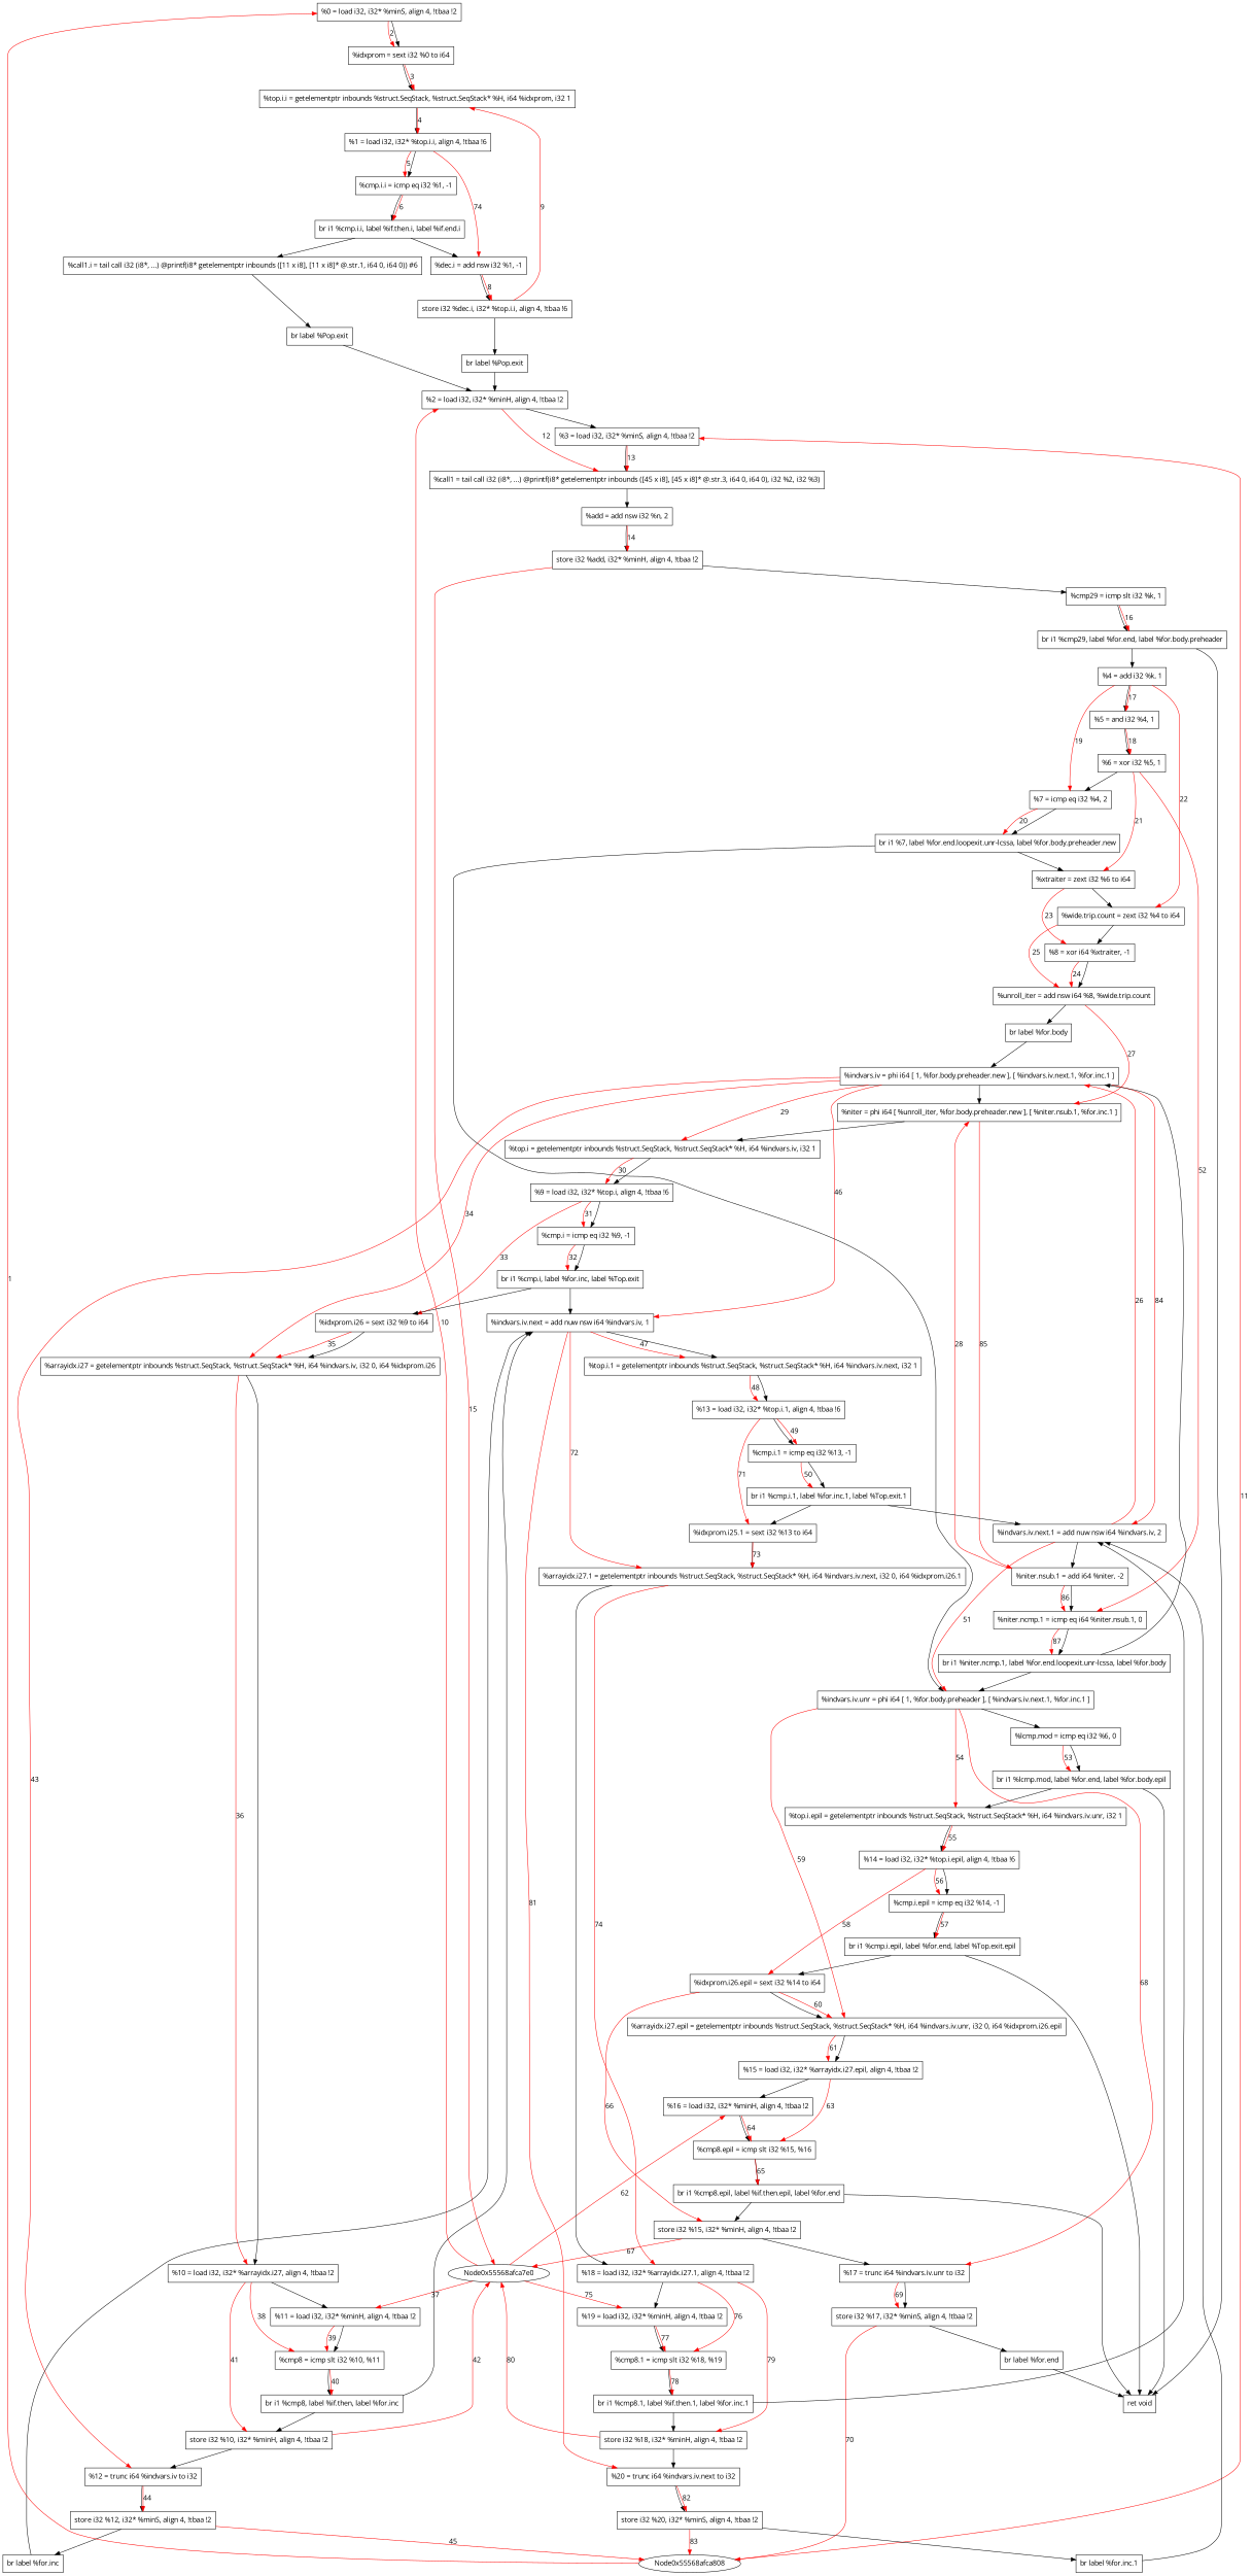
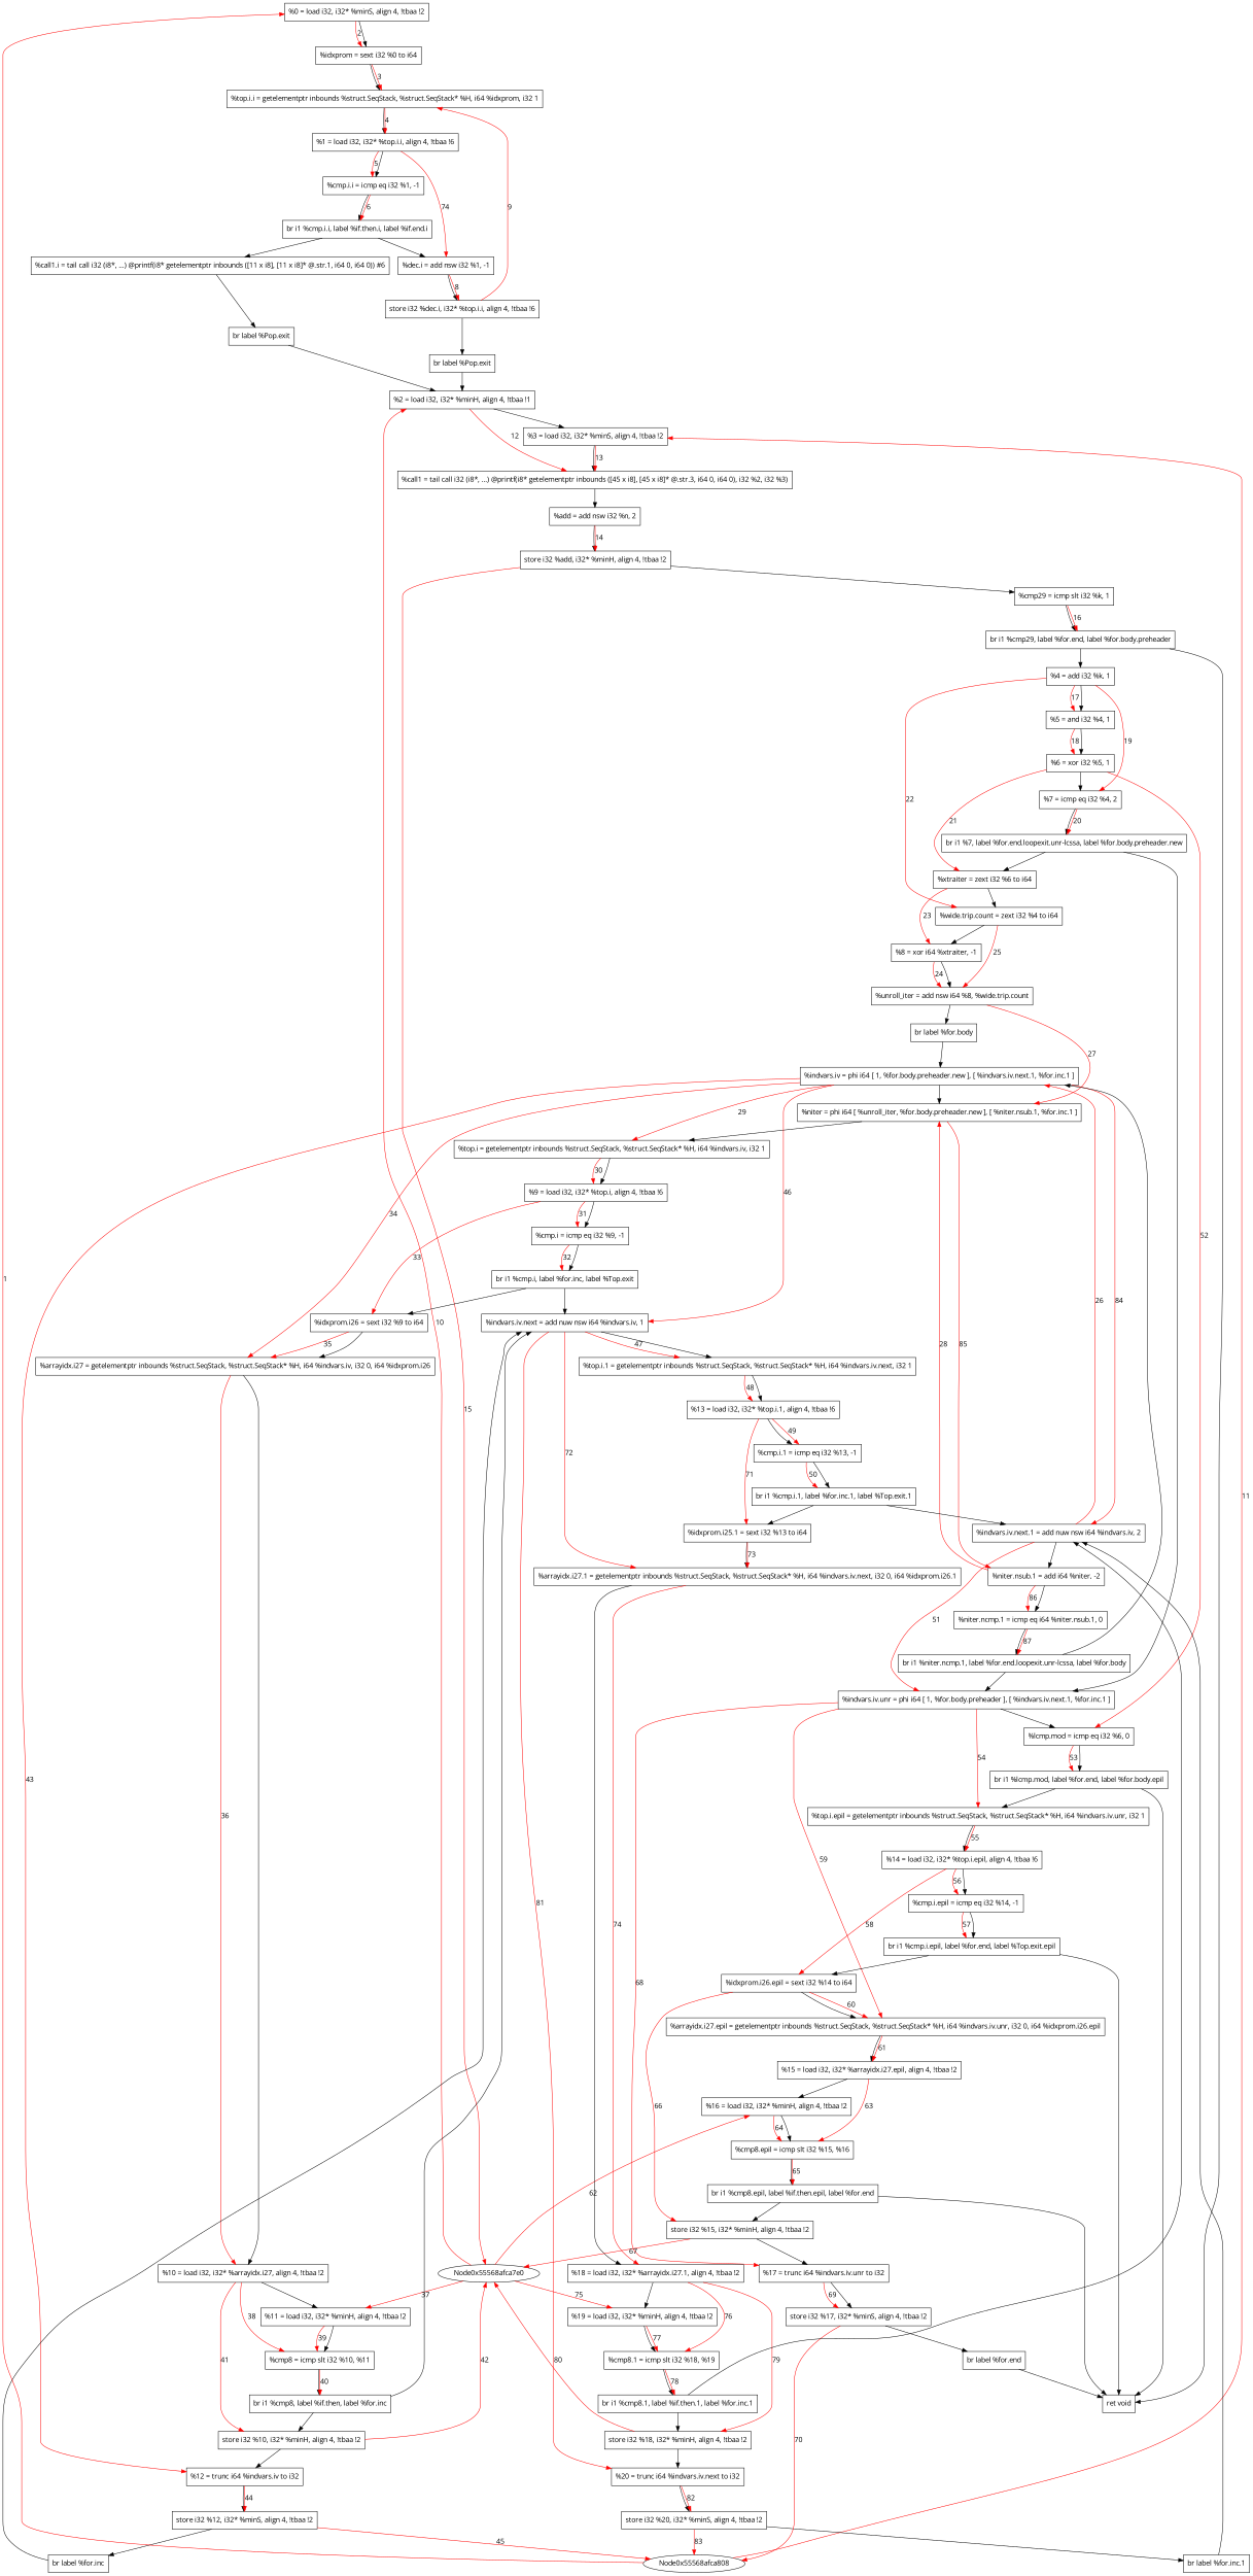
  digraph {
    fontname="Open Sans"
    node [fontname="Open Sans" shape=record]
    edge [fontname="Open Sans"]
    n1 [label="  %0 = load i32, i32* %minS, align 4, !tbaa !2"]
    n2 [label="  %idxprom = sext i32 %0 to i64"]
    n3 [label="  %top.i.i = getelementptr inbounds %struct.SeqStack, %struct.SeqStack* %H, i64 %idxprom, i32 1"]
    n4 [label="  %1 = load i32, i32* %top.i.i, align 4, !tbaa !6"]
    n5 [label="  %cmp.i.i = icmp eq i32 %1, -1"]
    n6 [label="  %dec.i = add nsw i32 %1, -1"]
    n7 [label="  br i1 %cmp.i.i, label %if.then.i, label %if.end.i"]
    n8 [label="  store i32 %dec.i, i32* %top.i.i, align 4, !tbaa !6"]
    n9 [label="  %call1.i = tail call i32 (i8*, ...) @printf(i8* getelementptr inbounds ([11 x i8], [11 x i8]* @.str.1, i64 0, i64 0)) #6"]
    n10 [label="  br label %Pop.exit"]
-   n11 [label="  %2 = load i32, i32* %minH, align 4, !tbaa !2"]
+   n11 [label="%2 = load i32, i32* %minH, align 4, !tbaa !1"]
    n12 [label="  %3 = load i32, i32* %minS, align 4, !tbaa !2"]
    n13 [label="  %call1 = tail call i32 (i8*, ...) @printf(i8* getelementptr inbounds ([45 x i8], [45 x i8]* @.str.3, i64 0, i64 0), i32 %2, i32 %3)"]
    n14 [label="  br label %Pop.exit"]
    n15 [label="  %add = add nsw i32 %n, 2"]
    n16 [label="  store i32 %add, i32* %minH, align 4, !tbaa !2"]
    n17 [label="  %cmp29 = icmp slt i32 %k, 1"]
    Node0x55568afca7e0 [shape=""]
    n19 [label="  br i1 %cmp29, label %for.end, label %for.body.preheader"]
    n20 [label="  %11 = load i32, i32* %minH, align 4, !tbaa !2"]
    n21 [label="  %16 = load i32, i32* %minH, align 4, !tbaa !2"]
    n22 [label="  %19 = load i32, i32* %minH, align 4, !tbaa !2"]
    n23 [label="  %4 = add i32 %k, 1"]
    n24 [label="  ret void"]
    n25 [label="  %5 = and i32 %4, 1"]
    n26 [label="  %7 = icmp eq i32 %4, 2"]
    n27 [label="  %wide.trip.count = zext i32 %4 to i64"]
    n28 [label="  %6 = xor i32 %5, 1"]
    n29 [label="  br i1 %7, label %for.end.loopexit.unr-lcssa, label %for.body.preheader.new"]
    n30 [label="  %8 = xor i64 %xtraiter, -1"]
    n31 [label="  %unroll_iter = add nsw i64 %8, %wide.trip.count"]
    n32 [label="  %xtraiter = zext i32 %6 to i64"]
    n33 [label="  %lcmp.mod = icmp eq i32 %6, 0"]
    n34 [label="  br i1 %lcmp.mod, label %for.end, label %for.body.epil"]
    n35 [label="  %indvars.iv.unr = phi i64 [ 1, %for.body.preheader ], [ %indvars.iv.next.1, %for.inc.1 ]"]
    n36 [label="  %top.i.epil = getelementptr inbounds %struct.SeqStack, %struct.SeqStack* %H, i64 %indvars.iv.unr, i32 1"]
    n37 [label="  %arrayidx.i27.epil = getelementptr inbounds %struct.SeqStack, %struct.SeqStack* %H, i64 %indvars.iv.unr, i32 0, i64 %idxprom.i26.epil"]
    n38 [label="  %17 = trunc i64 %indvars.iv.unr to i32"]
    n39 [label="  br label %for.body"]
    n40 [label="  %niter = phi i64 [ %unroll_iter, %for.body.preheader.new ], [ %niter.nsub.1, %for.inc.1 ]"]
    n41 [label="  %indvars.iv = phi i64 [ 1, %for.body.preheader.new ], [ %indvars.iv.next.1, %for.inc.1 ]"]
    n42 [label="  %top.i = getelementptr inbounds %struct.SeqStack, %struct.SeqStack* %H, i64 %indvars.iv, i32 1"]
    n43 [label="  %niter.nsub.1 = add i64 %niter, -2"]
    n44 [label="  %arrayidx.i27 = getelementptr inbounds %struct.SeqStack, %struct.SeqStack* %H, i64 %indvars.iv, i32 0, i64 %idxprom.i26"]
    n45 [label="  %12 = trunc i64 %indvars.iv to i32"]
    n46 [label="  %indvars.iv.next = add nuw nsw i64 %indvars.iv, 1"]
    n47 [label="  %indvars.iv.next.1 = add nuw nsw i64 %indvars.iv, 2"]
    n48 [label="  %9 = load i32, i32* %top.i, align 4, !tbaa !6"]
    n49 [label="  %10 = load i32, i32* %arrayidx.i27, align 4, !tbaa !2"]
    n50 [label="  store i32 %12, i32* %minS, align 4, !tbaa !2"]
    n51 [label="  %top.i.1 = getelementptr inbounds %struct.SeqStack, %struct.SeqStack* %H, i64 %indvars.iv.next, i32 1"]
    n52 [label="  %arrayidx.i27.1 = getelementptr inbounds %struct.SeqStack, %struct.SeqStack* %H, i64 %indvars.iv.next, i32 0, i64 %idxprom.i26.1"]
    n53 [label="  %20 = trunc i64 %indvars.iv.next to i32"]
    n54 [label="  %niter.ncmp.1 = icmp eq i64 %niter.nsub.1, 0"]
    n55 [label="  %cmp.i = icmp eq i32 %9, -1"]
    n56 [label="  %idxprom.i26 = sext i32 %9 to i64"]
    n57 [label="  br i1 %cmp.i, label %for.inc, label %Top.exit"]
    n58 [label="  %cmp8 = icmp slt i32 %10, %11"]
    n59 [label="  store i32 %10, i32* %minH, align 4, !tbaa !2"]
    n60 [label="  br i1 %cmp8, label %if.then, label %for.inc"]
    n61 [label="  br label %for.inc"]
    Node0x55568afca808 [shape=""]
    n63 [label="  %13 = load i32, i32* %top.i.1, align 4, !tbaa !6"]
    n64 [label="  %18 = load i32, i32* %arrayidx.i27.1, align 4, !tbaa !2"]
    n65 [label="  store i32 %20, i32* %minS, align 4, !tbaa !2"]
    n66 [label="  %cmp.i.1 = icmp eq i32 %13, -1"]
    n67 [label="%idxprom.i25.1 = sext i32 %13 to i64"]
    n68 [label="  br i1 %cmp.i.1, label %for.inc.1, label %Top.exit.1"]
    n69 [label="  %14 = load i32, i32* %top.i.epil, align 4, !tbaa !6"]
    n70 [label="  %15 = load i32, i32* %arrayidx.i27.epil, align 4, !tbaa !2"]
    n71 [label="  store i32 %17, i32* %minS, align 4, !tbaa !2"]
    n72 [label="  %cmp.i.epil = icmp eq i32 %14, -1"]
    n73 [label="  %idxprom.i26.epil = sext i32 %14 to i64"]
    n74 [label="  br i1 %cmp.i.epil, label %for.end, label %Top.exit.epil"]
    n75 [label="  store i32 %15, i32* %minH, align 4, !tbaa !2"]
    n76 [label="  %cmp8.epil = icmp slt i32 %15, %16"]
    n77 [label="  br i1 %cmp8.epil, label %if.then.epil, label %for.end"]
    n78 [label="  br label %for.end"]
    n79 [label="  %cmp8.1 = icmp slt i32 %18, %19"]
    n80 [label="  store i32 %18, i32* %minH, align 4, !tbaa !2"]
    n81 [label="  br i1 %cmp8.1, label %if.then.1, label %for.inc.1"]
    n82 [label="  br label %for.inc.1"]
    n83 [label="  br i1 %niter.ncmp.1, label %for.end.loopexit.unr-lcssa, label %for.body"]
    n1 -> n2
    n1 -> n2 [color=red label=2]
    n2 -> n3
    n2 -> n3 [color=red label=3]
    n3 -> n4
    n3 -> n4 [color=red label=4]
    n4 -> n5
    n4 -> n5 [color=red label=5]
    n4 -> n6 [color=red label=74]
    n5 -> n7
    n5 -> n7 [color=red label=6]
    n6 -> n8
    n6 -> n8 [color=red label=8]
    n7 -> n6
    n7 -> n9
    n8 -> n3 [color=red label=9]
    n8 -> n14
    n9 -> n10
    n10 -> n11
    n11 -> n12
    n11 -> n13 [color=red label=12]
    n12 -> n13
    n12 -> n13 [color=red label=13]
    n13 -> n15
    n14 -> n11
    n15 -> n16
    n15 -> n16 [color=red label=14]
    n16 -> n17
    n16 -> Node0x55568afca7e0 [color=red label=15]
    n17 -> n19
    n17 -> n19 [color=red label=16]
    Node0x55568afca7e0 -> n11 [color=red label=10]
    Node0x55568afca7e0 -> n20 [color=red label=37]
    Node0x55568afca7e0 -> n21 [color=red label=62]
    Node0x55568afca7e0 -> n22 [color=red label=75]
    n19 -> n23
    n19 -> n24
    n20 -> n58
    n20 -> n58 [color=red label=39]
    n21 -> n76
    n21 -> n76 [color=red label=64]
    n22 -> n79
    n22 -> n79 [color=red label=77]
    n23 -> n25
    n23 -> n25 [color=red label=17]
    n23 -> n26 [color=red label=19]
    n23 -> n27 [color=red label=22]
    n25 -> n28
    n25 -> n28 [color=red label=18]
    n26 -> n29
    n26 -> n29 [color=red label=20]
    n27 -> n30
    n27 -> n31 [color=red label=25]
    n28 -> n26
    n28 -> n32 [color=red label=21]
-   n28 -> n54 [color=red label=52]
+   n28 -> n33 [color=red label=52]
    n29 -> n32
    n29 -> n35
    n30 -> n31
    n30 -> n31 [color=red label=24]
    n31 -> n39
    n31 -> n40 [color=red label=27]
    n32 -> n27
    n32 -> n30 [color=red label=23]
    n33 -> n34
    n33 -> n34 [color=red label=53]
    n34 -> n24
    n34 -> n36
    n35 -> n33
    n35 -> n36 [color=red label=54]
    n35 -> n37 [color=red label=59]
    n35 -> n38 [color=red label=68]
    n36 -> n69
    n36 -> n69 [color=red label=55]
    n37 -> n70
    n37 -> n70 [color=red label=61]
    n38 -> n71
    n38 -> n71 [color=red label=69]
    n39 -> n41
    n40 -> n42
    n40 -> n43 [color=red label=85]
    n41 -> n40
    n41 -> n42 [color=red label=29]
    n41 -> n44 [color=red label=34]
    n41 -> n45 [color=red label=43]
    n41 -> n46 [color=red label=46]
    n41 -> n47 [color=red label=84]
    n42 -> n48
    n42 -> n48 [color=red label=30]
    n43 -> n40 [color=red label=28]
    n43 -> n54
    n43 -> n54 [color=red label=86]
    n44 -> n49
    n44 -> n49 [color=red label=36]
    n45 -> n50
    n45 -> n50 [color=red label=44]
    n46 -> n51
    n46 -> n51 [color=red label=47]
    n46 -> n52 [color=red label=72]
    n46 -> n53 [color=red label=81]
    n47 -> n35 [color=red label=51]
    n47 -> n41 [color=red label=26]
    n47 -> n43
    n48 -> n55
    n48 -> n55 [color=red label=31]
    n48 -> n56 [color=red label=33]
    n49 -> n20
    n49 -> n58 [color=red label=38]
    n49 -> n59 [color=red label=41]
    n50 -> n61
    n50 -> Node0x55568afca808 [color=red label=45]
    n51 -> n63
    n51 -> n63 [color=red label=48]
    n52 -> n64
    n52 -> n64 [color=red label=74]
    n53 -> n65
    n53 -> n65 [color=red label=82]
    n54 -> n83
    n54 -> n83 [color=red label=87]
    n55 -> n57
    n55 -> n57 [color=red label=32]
    n56 -> n44
    n56 -> n44 [color=red label=35]
    n57 -> n46
    n57 -> n56
    n58 -> n60
    n58 -> n60 [color=red label=40]
    n59 -> Node0x55568afca7e0 [color=red label=42]
    n59 -> n45
    n60 -> n46
    n60 -> n59
    n61 -> n46
    Node0x55568afca808 -> n1 [color=red label=1]
    Node0x55568afca808 -> n12 [color=red label=11]
    n63 -> n66
    n63 -> n66 [color=red label=49]
    n63 -> n67 [color=red label=71]
    n64 -> n22
    n64 -> n79 [color=red label=76]
    n64 -> n80 [color=red label=79]
    n65 -> Node0x55568afca808 [color=red label=83]
    n65 -> n82
    n66 -> n68
    n66 -> n68 [color=red label=50]
    n67 -> n52
    n67 -> n52 [color=red label=73]
    n68 -> n47
    n68 -> n67
    n69 -> n72
    n69 -> n72 [color=red label=56]
    n69 -> n73 [color=red label=58]
    n70 -> n21
    n70 -> n76 [color=red label=63]
    n71 -> Node0x55568afca808 [color=red label=70]
    n71 -> n78
    n72 -> n74
    n72 -> n74 [color=red label=57]
    n73 -> n37
    n73 -> n37 [color=red label=60]
    n73 -> n75 [color=red label=66]
    n74 -> n24
    n74 -> n73
    n75 -> Node0x55568afca7e0 [color=red label=67]
    n75 -> n38
    n76 -> n77
    n76 -> n77 [color=red label=65]
    n77 -> n24
    n77 -> n75
    n78 -> n24
    n79 -> n81
    n79 -> n81 [color=red label=78]
    n80 -> Node0x55568afca7e0 [color=red label=80]
    n80 -> n53
    n81 -> n47
    n81 -> n80
    n82 -> n47
    n83 -> n35
    n83 -> n41
  }
